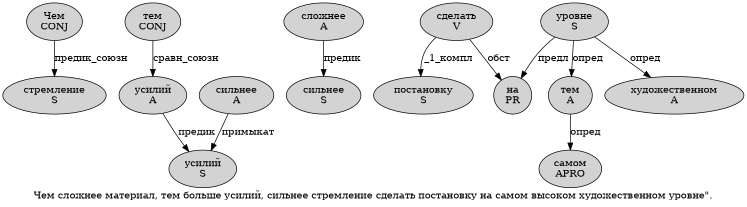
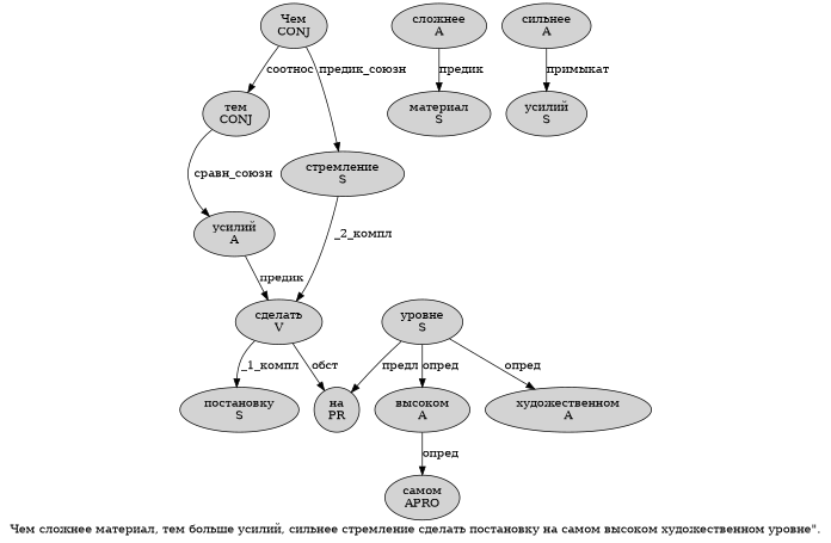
  digraph {
    label="Чем сложнее материал, тем больше усилий, сильнее стремление сделать постановку на самом высоком художественном уровне\"."
    node [fillcolor=lightgray penwidth=1 shape=ellipse style=filled]
    n1 [label="Чем\nCONJ"]
    n2 [label="тем\nCONJ"]
    n3 [label="стремление\nS"]
    n4 [label="сложнее\nA"]
-   n5 [label="сильнее\nS"]
+   n5 [label="материал\nS"]
    n6 [label="усилий\nA"]
    n7 [label="сделать\nV"]
    n8 [label="усилий\nS"]
    n9 [label="сильнее\nA"]
    n10 [label="постановку\nS"]
    n11 [label="на\nPR"]
    n12 [label="уровне\nS"]
-   n13 [label="тем\nA"]
+   n13 [label="высоком\nA"]
    n14 [label="художественном\nA"]
    n15 [label="самом\nAPRO"]
+   n1 -> n2 [label="соотнос"]
    n1 -> n3 [label="предик_союзн"]
    n2 -> n6 [label="сравн_союзн"]
+   n3 -> n7 [label="_2_компл"]
    n4 -> n5 [label="предик"]
-   n6 -> n8 [label="предик"]
+   n6 -> n7 [label="предик"]
    n7 -> n10 [label="_1_компл"]
    n7 -> n11 [label="обст"]
    n9 -> n8 [label="примыкат"]
    n12 -> n11 [label="предл"]
    n12 -> n13 [label="опред"]
    n12 -> n14 [label="опред"]
    n13 -> n15 [label="опред"]
  }
